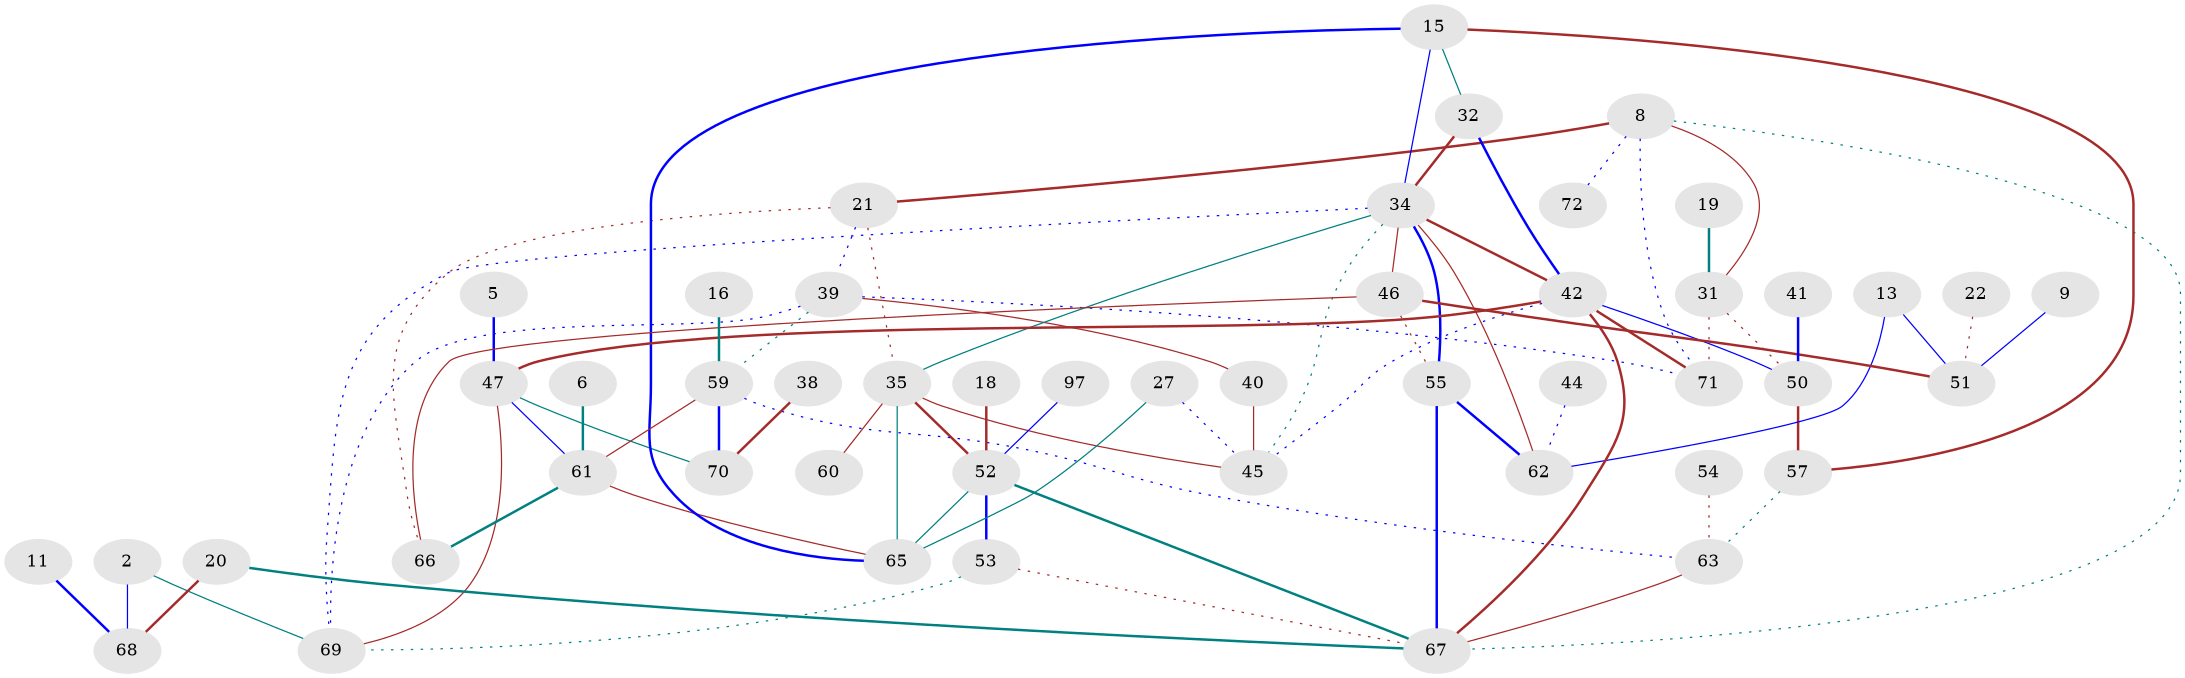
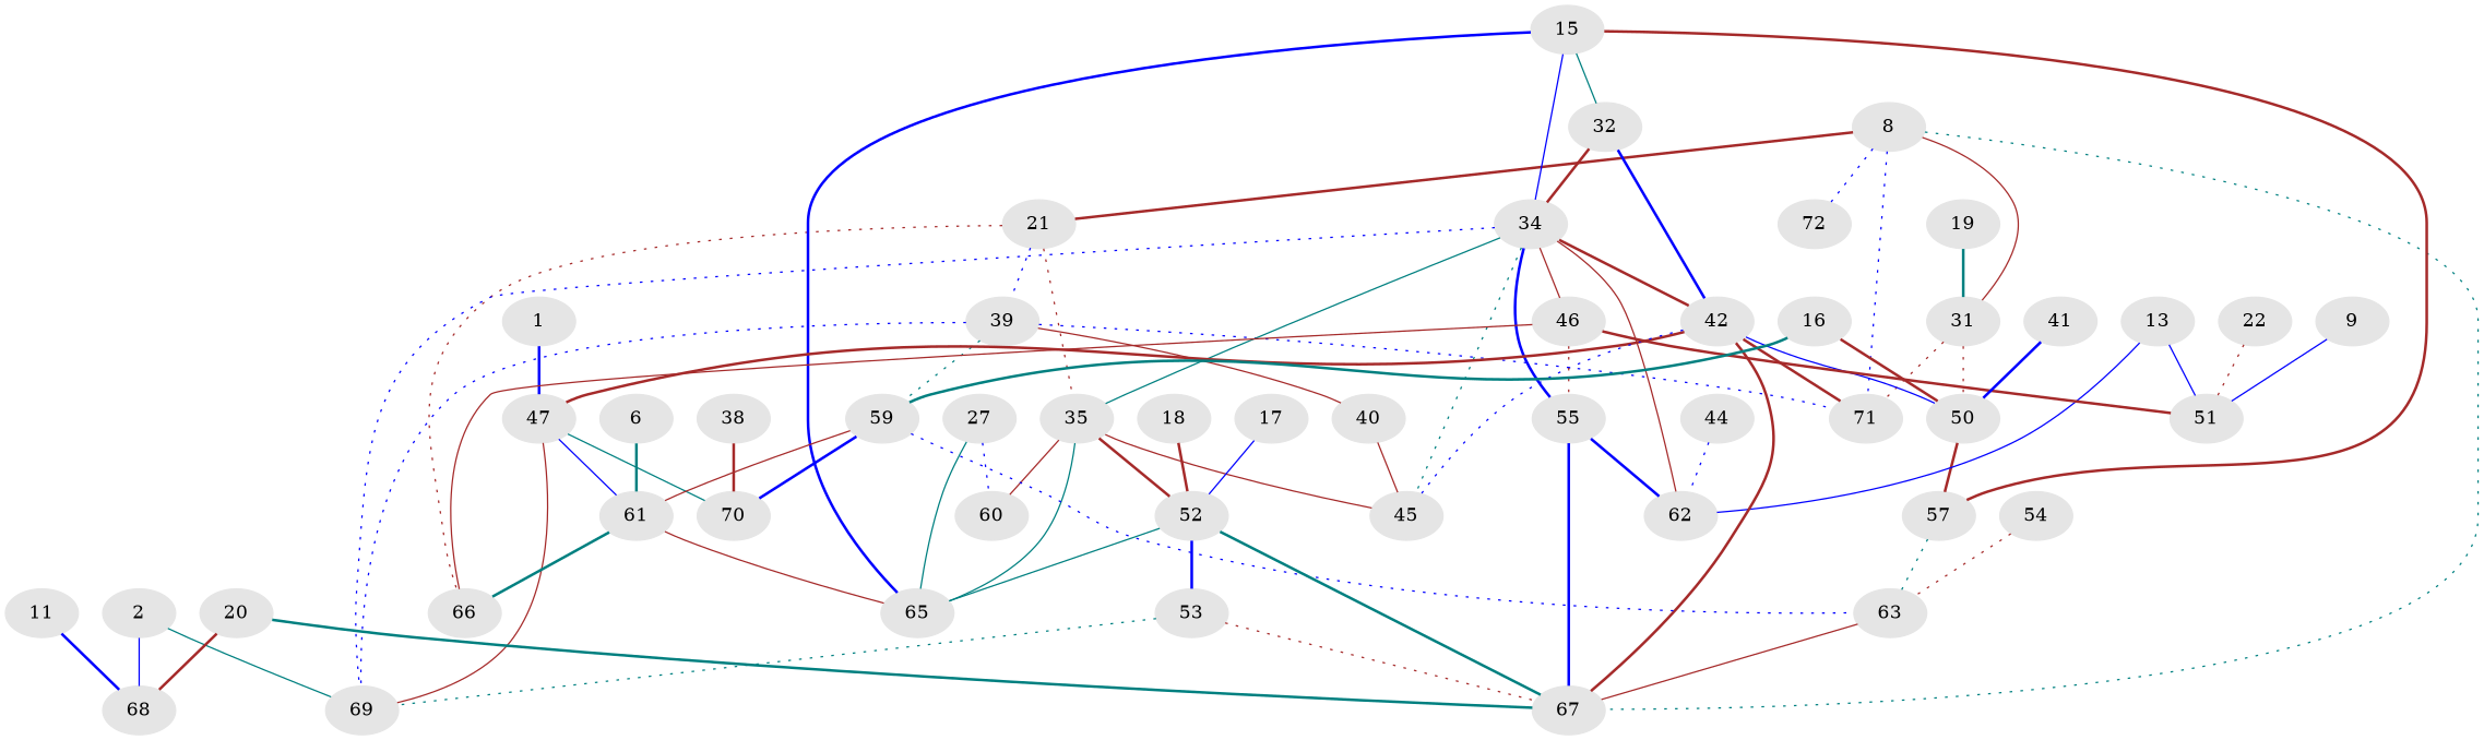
  graph {
    node [color=gray90 style=filled]
    edge [color=brown style=bold weight=1.0]
    2
    68
    69
-   5
+   5 [label=1]
    47
    61
    70
    6
    65
    66
    8
    21
    31
    67
    71
    72
    35
    39
    50
    9
    51
    11
    13
    62
    15
    32
    34
    57
    42
    45
    46
    55
    63
    16
    59
-   17 [label=97]
+   17
    52
    53
    18
    19
    20
    60
    40
    22
    27
    38
    41
    44
    54
    2 -- 68 [color=blue style=solid]
    2 -- 69 [color=teal style=solid]
    5 -- 47 [color=blue]
    47 -- 69 [style=solid]
    47 -- 61 [color=blue style=solid]
    47 -- 70 [color=teal style=solid]
    61 -- 65 [style=solid]
    61 -- 66 [color=teal]
    6 -- 61 [color=teal]
    8 -- 21
    8 -- 31 [style=solid]
    8 -- 67 [color=teal style=dotted]
    8 -- 71 [color=blue style=dotted]
    8 -- 72 [color=blue style=dotted]
    21 -- 66 [style=dotted]
    21 -- 35 [style=dotted]
    21 -- 39 [color=blue style=dotted]
    31 -- 71 [style=dotted]
    31 -- 50 [style=dotted]
    35 -- 65 [color=teal style=solid]
    35 -- 45 [style=solid]
    35 -- 52
    35 -- 60 [style=solid]
    39 -- 69 [color=blue style=dotted]
    39 -- 71 [color=blue style=dotted]
    39 -- 59 [color=teal style=dotted]
    39 -- 40 [style=solid]
    50 -- 57
    9 -- 51 [color=blue style=solid]
    11 -- 68 [color=blue]
    13 -- 51 [color=blue style=solid]
    13 -- 62 [color=blue style=solid]
    15 -- 65 [color=blue]
    15 -- 32 [color=teal style=solid]
    15 -- 34 [color=blue style=solid]
    15 -- 57
    32 -- 34
    32 -- 42 [color=blue]
    34 -- 69 [color=blue style=dotted]
    34 -- 35 [color=teal style=solid]
    34 -- 62 [style=solid]
    34 -- 42
    34 -- 45 [color=teal style=dotted]
    34 -- 46 [style=solid]
    34 -- 55 [color=blue]
    57 -- 63 [color=teal style=dotted]
    42 -- 47
    42 -- 67
    42 -- 71
    42 -- 50 [color=blue style=solid]
    42 -- 45 [color=blue style=dotted]
    46 -- 66 [style=solid]
    46 -- 51
    46 -- 55 [style=dotted]
    55 -- 67 [color=blue]
    55 -- 62 [color=blue]
    63 -- 67 [style=solid]
+   16 -- 50
    16 -- 59 [color=teal]
    59 -- 61 [style=solid]
    59 -- 70 [color=blue]
    59 -- 63 [color=blue style=dotted]
    17 -- 52 [color=blue style=solid]
    52 -- 65 [color=teal style=solid]
    52 -- 67 [color=teal]
    52 -- 53 [color=blue]
    53 -- 69 [color=teal style=dotted]
    53 -- 67 [style=dotted]
    18 -- 52
    19 -- 31 [color=teal]
    20 -- 68
    20 -- 67 [color=teal]
    40 -- 45 [style=solid]
    22 -- 51 [style=dotted]
    27 -- 65 [color=teal style=solid]
-   27 -- 45 [color=blue style=dotted]
+   27 -- 60 [color=blue style=dotted]
    38 -- 70
    41 -- 50 [color=blue]
    44 -- 62 [color=blue style=dotted]
    54 -- 63 [style=dotted]
  }
